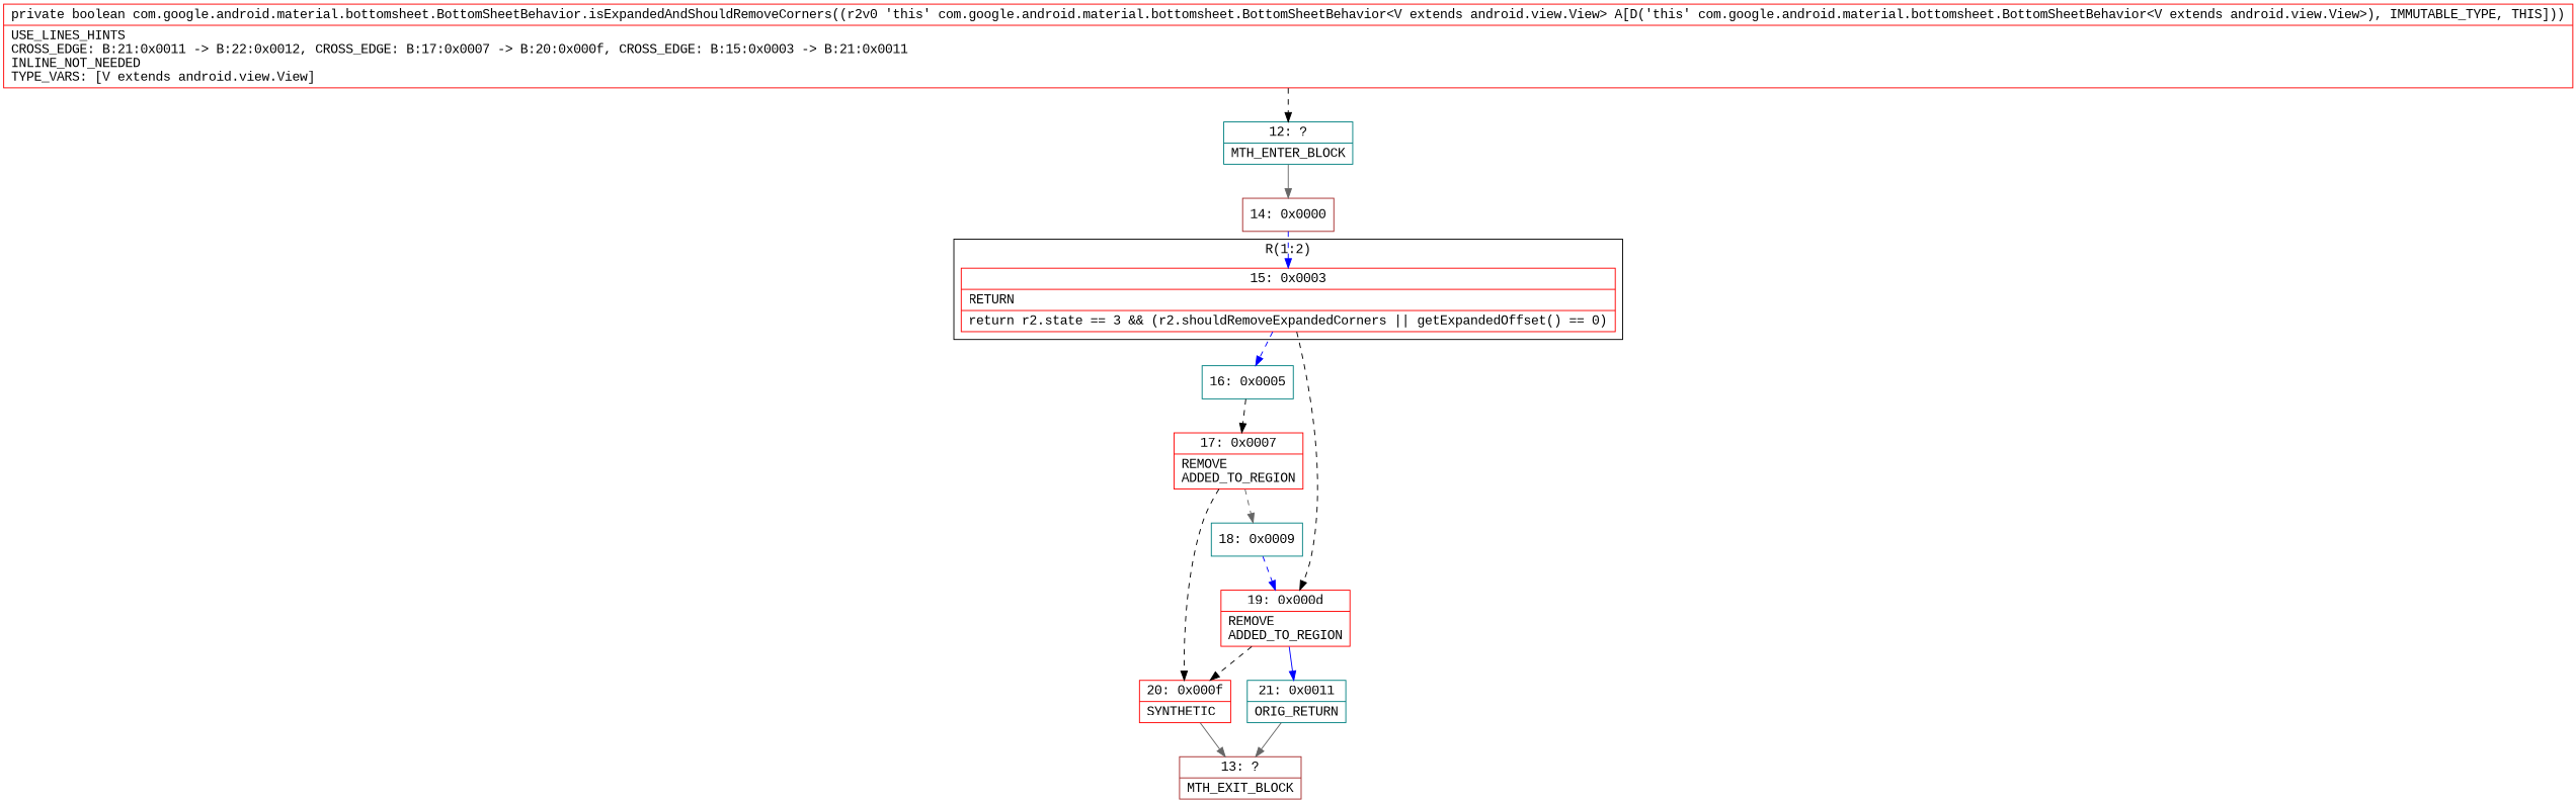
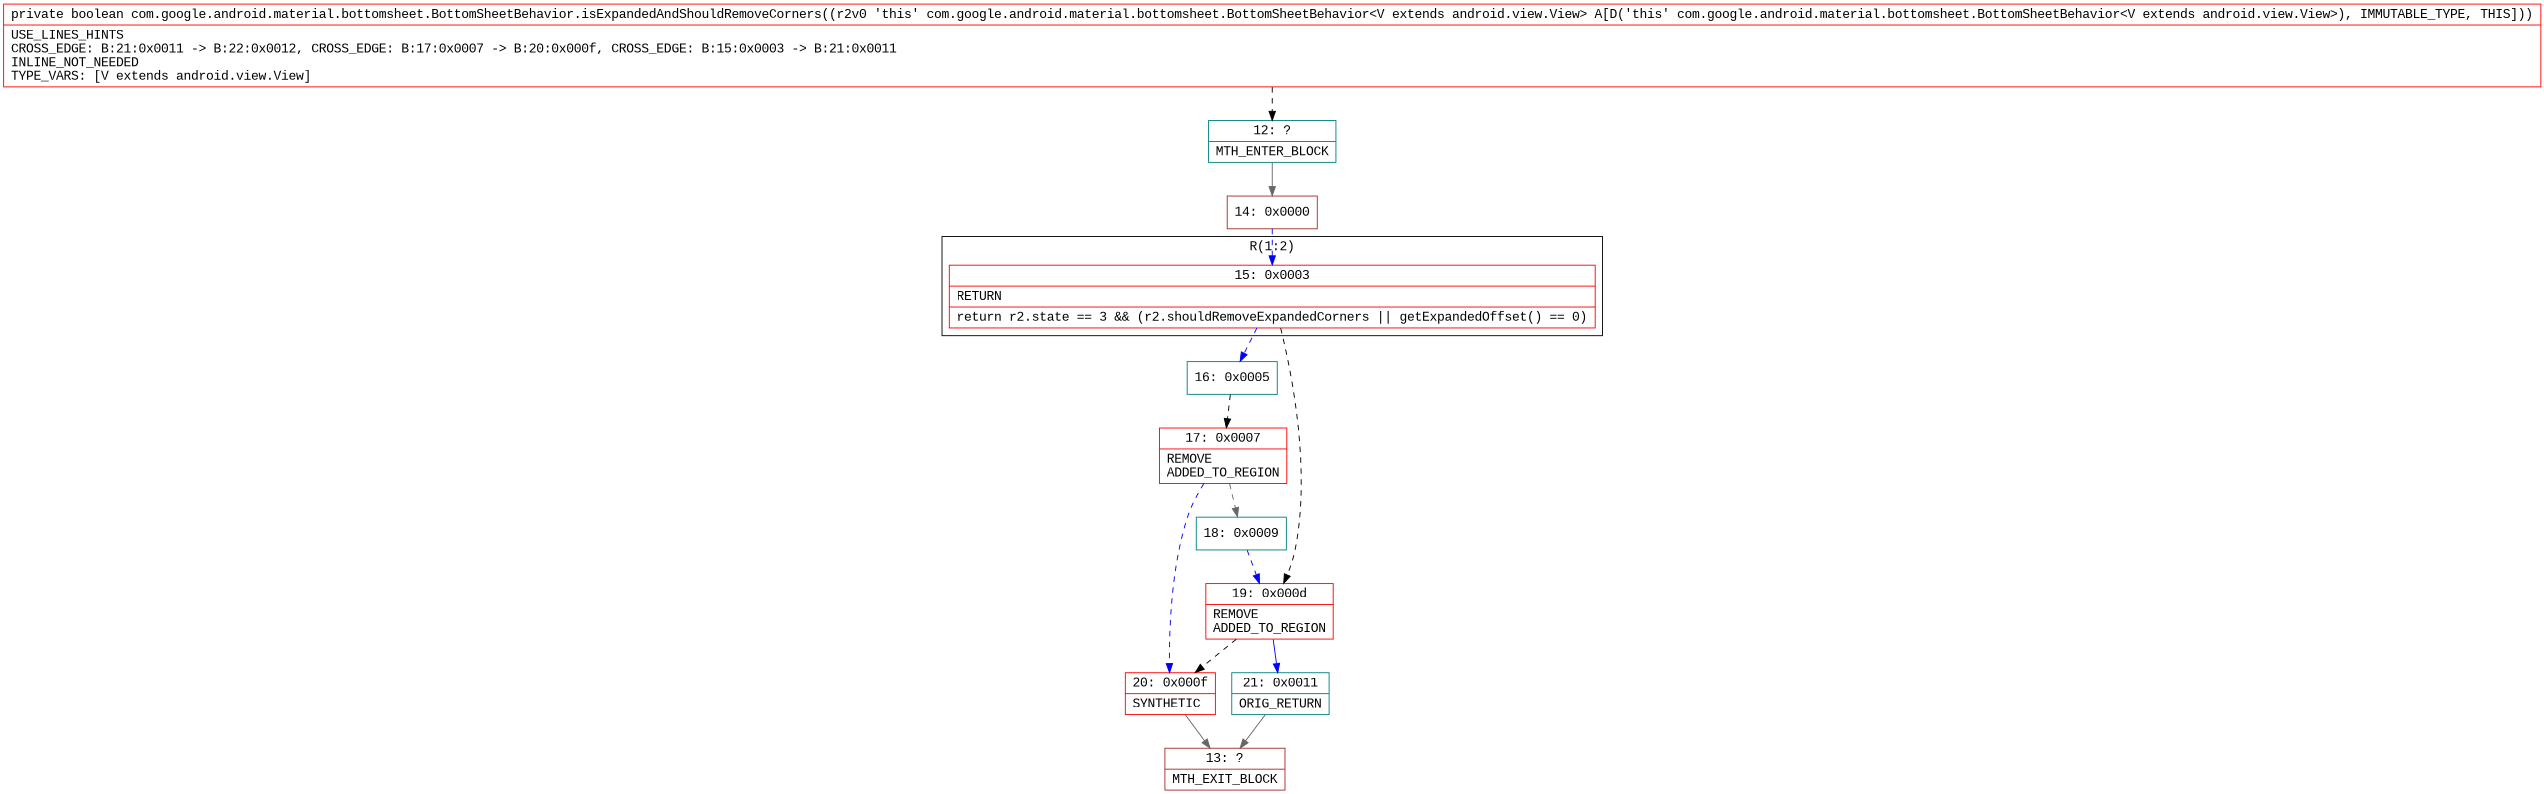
  digraph {
    fontname="Liberation Mono"
    node [color=red fontname="Liberation Mono" shape=record]
    edge [color=blue fontname="Liberation Mono" style=dashed]
    n1 [label="{15\:\ 0x0003|RETURN\l|return r2.state == 3 && (r2.shouldRemoveExpandedCorners \|\| getExpandedOffset() == 0)\l}"]
    n2 [color=teal label="{16\:\ 0x0005}"]
    n3 [label="{19\:\ 0x000d|REMOVE\lADDED_TO_REGION\l}"]
    n4 [label="{17\:\ 0x0007|REMOVE\lADDED_TO_REGION\l}"]
    n5 [color=teal label="{21\:\ 0x0011|ORIG_RETURN\l}"]
    n6 [color=brown label="{13\:\ ?|MTH_EXIT_BLOCK\l}"]
    n7 [color=teal label="{12\:\ ?|MTH_ENTER_BLOCK\l}"]
    n8 [color=brown label="{14\:\ 0x0000}"]
    n9 [color=teal label="{18\:\ 0x0009}"]
    n10 [label="{20\:\ 0x000f|SYNTHETIC\l}"]
    n11 [label="{private boolean com.google.android.material.bottomsheet.BottomSheetBehavior.isExpandedAndShouldRemoveCorners((r2v0 'this' com.google.android.material.bottomsheet.BottomSheetBehavior\<V extends android.view.View\> A[D('this' com.google.android.material.bottomsheet.BottomSheetBehavior\<V extends android.view.View\>), IMMUTABLE_TYPE, THIS]))  | USE_LINES_HINTS\lCROSS_EDGE: B:21:0x0011 \-\> B:22:0x0012, CROSS_EDGE: B:17:0x0007 \-\> B:20:0x000f, CROSS_EDGE: B:15:0x0003 \-\> B:21:0x0011\lINLINE_NOT_NEEDED\lTYPE_VARS: [V extends android.view.View]\l}"]
    subgraph cluster_1 {
      label="R(1:2)"
      n1
    }
    n1 -> n2
    n1 -> n3 [color=black]
    n2 -> n4 [color=black]
    n3 -> n5 [style=solid]
    n3 -> n10 [color=black]
    n4 -> n9 [color=gray40]
-   n4 -> n10 [color=black]
+   n4 -> n10
    n5 -> n6 [color=gray40 style=solid]
    n7 -> n8 [color=gray40 style=solid]
    n8 -> n1
    n9 -> n3
    n10 -> n6 [color=gray40 style=solid]
    n11 -> n7 [color=black]
  }
